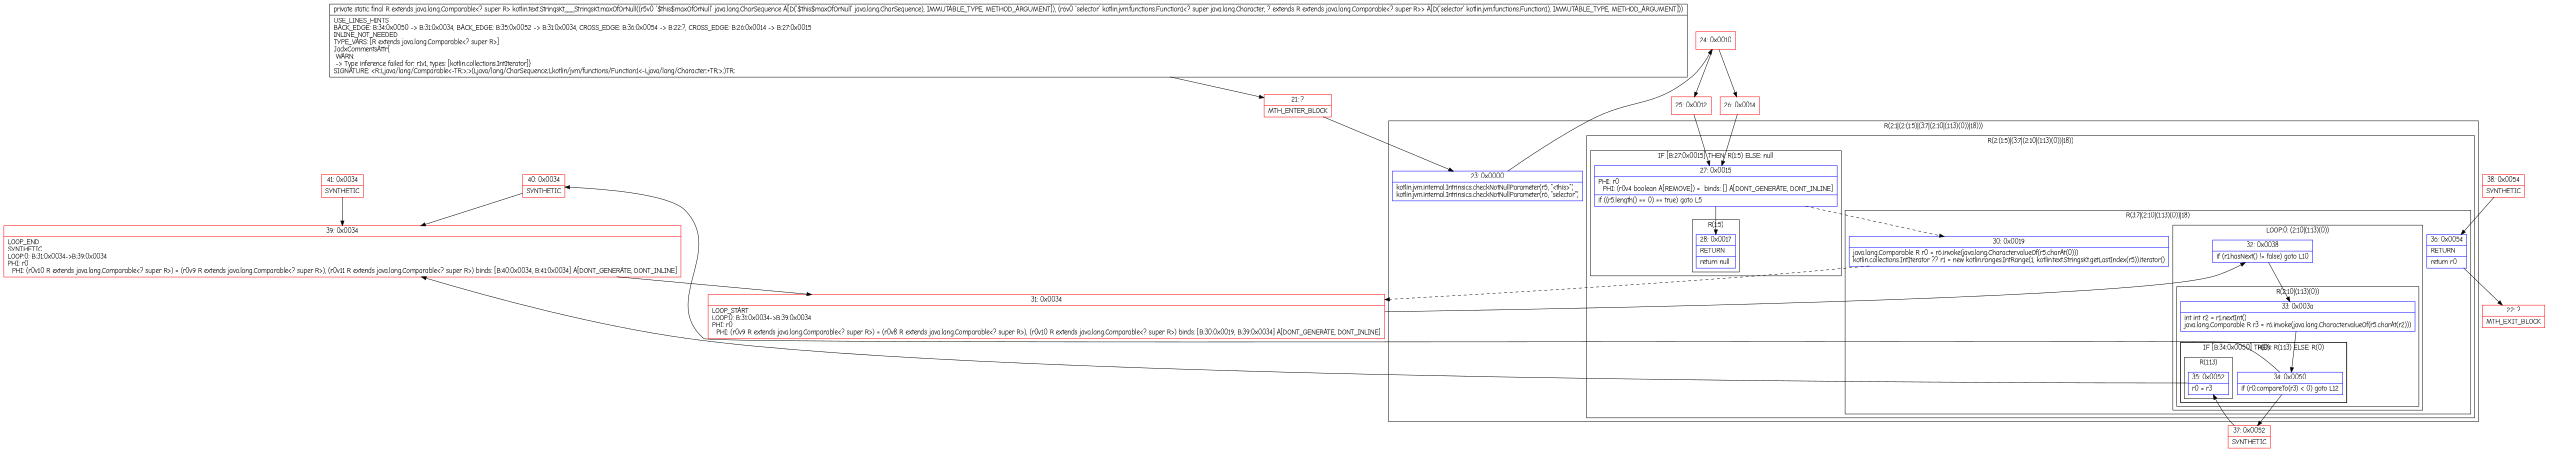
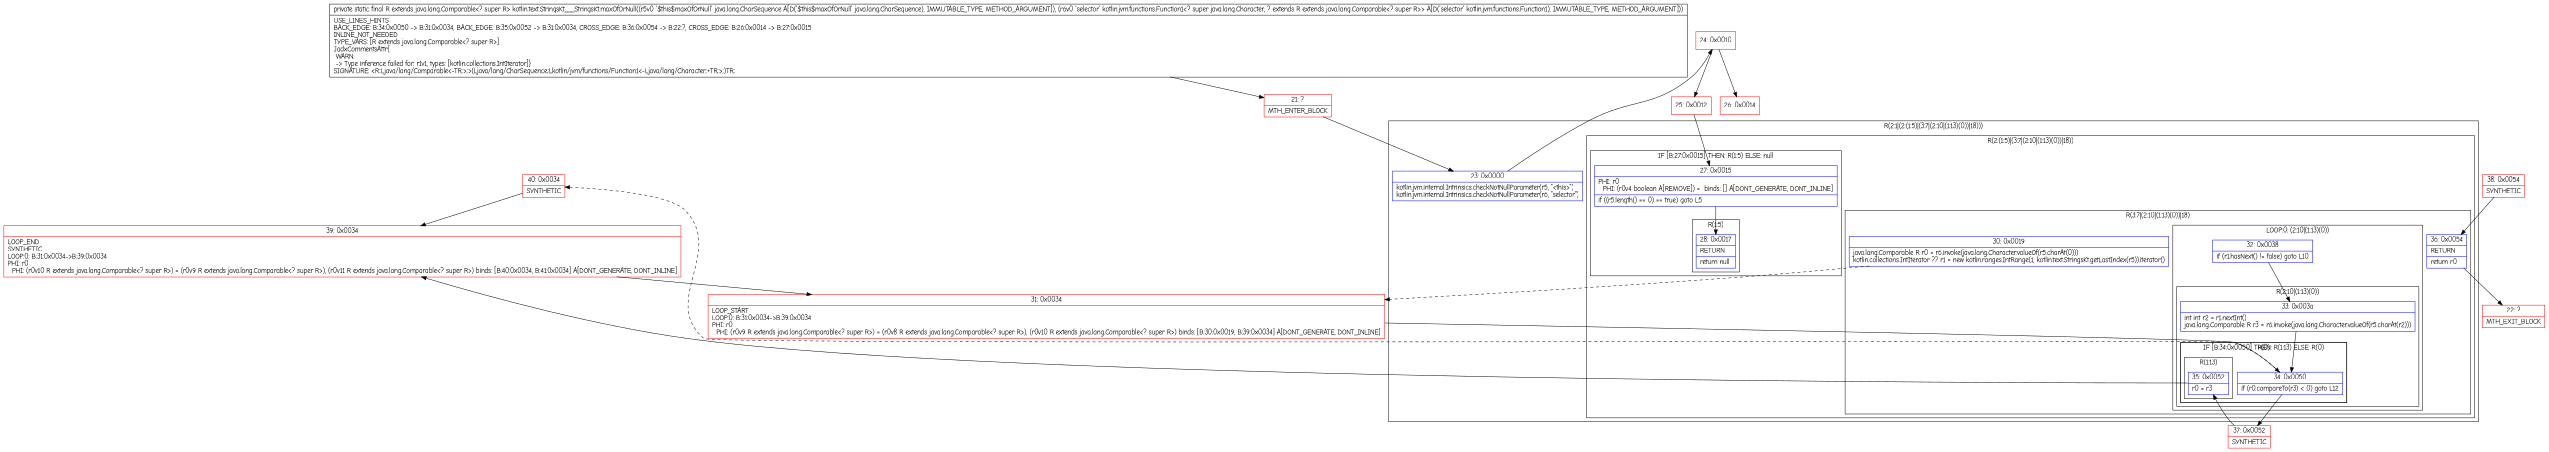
  digraph {
    fontname="Comic Neue"
    node [color=red fontname="Comic Neue" shape=record]
    edge [fontname="Comic Neue"]
    n1 [color=blue label="{28\:\ 0x0017|RETURN\l|return null\l}"]
    n2 [color=blue label="{27\:\ 0x0015|PHI: r0 \l  PHI: (r0v4 boolean A[REMOVE]) =  binds: [] A[DONT_GENERATE, DONT_INLINE]\l|if ((r5.length() == 0) == true) goto L5\l}"]
    n3 [color=blue label="{35\:\ 0x0052|r0 = r3\l}"]
    n4 [color=blue label="{34\:\ 0x0050|if (r0.compareTo(r3) \< 0) goto L12\l}"]
    n5 [color=blue label="{33\:\ 0x003a|int int r2 = r1.nextInt()\ljava.lang.Comparable R r3 = r6.invoke(java.lang.Character.valueOf(r5.charAt(r2)))\l}"]
    n6 [color=blue label="{32\:\ 0x0038|if (r1.hasNext() != false) goto L10\l}"]
    n7 [color=blue label="{30\:\ 0x0019|java.lang.Comparable R r0 = r6.invoke(java.lang.Character.valueOf(r5.charAt(0)))\lkotlin.collections.IntIterator ?? r1 = new kotlin.ranges.IntRange(1, kotlin.text.StringsKt.getLastIndex(r5)).iterator()\l}"]
    n8 [color=blue label="{36\:\ 0x0054|RETURN\l|return r0\l}"]
    n9 [color=blue label="{23\:\ 0x0000|kotlin.jvm.internal.Intrinsics.checkNotNullParameter(r5, \"\<this\>\")\lkotlin.jvm.internal.Intrinsics.checkNotNullParameter(r6, \"selector\")\l}"]
    n10 [label="{39\:\ 0x0034|LOOP_END\lSYNTHETIC\lLOOP:0: B:31:0x0034\-\>B:39:0x0034\lPHI: r0 \l  PHI: (r0v10 R extends java.lang.Comparable\<? super R\>) = (r0v9 R extends java.lang.Comparable\<? super R\>), (r0v11 R extends java.lang.Comparable\<? super R\>) binds: [B:40:0x0034, B:41:0x0034] A[DONT_GENERATE, DONT_INLINE]\l}"]
    n11 [label="{37\:\ 0x0052|SYNTHETIC\l}"]
    n12 [label="{40\:\ 0x0034|SYNTHETIC\l}"]
    n13 [label="{31\:\ 0x0034|LOOP_START\lLOOP:0: B:31:0x0034\-\>B:39:0x0034\lPHI: r0 \l  PHI: (r0v9 R extends java.lang.Comparable\<? super R\>) = (r0v8 R extends java.lang.Comparable\<? super R\>), (r0v10 R extends java.lang.Comparable\<? super R\>) binds: [B:30:0x0019, B:39:0x0034] A[DONT_GENERATE, DONT_INLINE]\l}"]
    n14 [label="{22\:\ ?|MTH_EXIT_BLOCK\l}"]
    n15 [label="{24\:\ 0x0010}"]
    n16 [label="{25\:\ 0x0012}"]
    n17 [label="{26\:\ 0x0014}"]
    n18 [label="{38\:\ 0x0054|SYNTHETIC\l}"]
-   n19 [label="{41\:\ 0x0034|SYNTHETIC\l}"]
    n20 [label="{21\:\ ?|MTH_ENTER_BLOCK\l}"]
    n21 [label="{private static final R extends java.lang.Comparable\<? super R\> kotlin.text.StringsKt___StringsKt.maxOfOrNull((r5v0 '$this$maxOfOrNull' java.lang.CharSequence A[D('$this$maxOfOrNull' java.lang.CharSequence), IMMUTABLE_TYPE, METHOD_ARGUMENT]), (r6v0 'selector' kotlin.jvm.functions.Function1\<? super java.lang.Character, ? extends R extends java.lang.Comparable\<? super R\>\> A[D('selector' kotlin.jvm.functions.Function1), IMMUTABLE_TYPE, METHOD_ARGUMENT]))  | USE_LINES_HINTS\lBACK_EDGE: B:34:0x0050 \-\> B:31:0x0034, BACK_EDGE: B:35:0x0052 \-\> B:31:0x0034, CROSS_EDGE: B:36:0x0054 \-\> B:22:?, CROSS_EDGE: B:26:0x0014 \-\> B:27:0x0015\lINLINE_NOT_NEEDED\lTYPE_VARS: [R extends java.lang.Comparable\<? super R\>]\lJadxCommentsAttr\{\l WARN: \l \-\> Type inference failed for: r1v1, types: [kotlin.collections.IntIterator]\}\lSIGNATURE: \<R::Ljava\/lang\/Comparable\<\-TR;\>;\>(Ljava\/lang\/CharSequence;Lkotlin\/jvm\/functions\/Function1\<\-Ljava\/lang\/Character;+TR;\>;)TR;\l}" color=""]
    subgraph cluster_1 {
      label="R(2:1|(2:(1:5)|(3:7|(2:10|(1:13)(0))|18)))"
      n9
      subgraph cluster_2 {
        label="R(2:(1:5)|(3:7|(2:10|(1:13)(0))|18))"
        subgraph cluster_3 {
          label="IF [B:27:0x0015] THEN: R(1:5) ELSE: null"
          n2
          subgraph cluster_4 {
            label="R(1:5)"
            n1
          }
        }
        subgraph cluster_5 {
          label="R(3:7|(2:10|(1:13)(0))|18)"
          n7
          n8
          subgraph cluster_6 {
            label="LOOP:0: (2:10|(1:13)(0))"
            n6
            subgraph cluster_7 {
              label="R(2:10|(1:13)(0))"
              n5
              subgraph cluster_8 {
                label="IF [B:34:0x0050] THEN: R(1:13) ELSE: R(0)"
                n4
                subgraph cluster_9 {
                  label="R(1:13)"
                  n3
                }
                subgraph cluster_10 {
                  label="R(0)"
                }
              }
            }
          }
        }
      }
    }
    n2 -> n1
-   n2 -> n7 [style=dashed]
    n3 -> n10
    n4 -> n11
-   n4 -> n12 [style=solid]
+   n4 -> n12 [style=dashed]
    n5 -> n4
    n6 -> n5
    n7 -> n13 [style=dashed]
    n8 -> n14
    n9 -> n15
    n10 -> n13
    n11 -> n3
    n12 -> n10
-   n13 -> n6
+   n13 -> n4
    n15 -> n16
    n15 -> n17
    n16 -> n2
-   n17 -> n2
    n18 -> n8
-   n19 -> n10
    n20 -> n9
    n21 -> n20
  }
